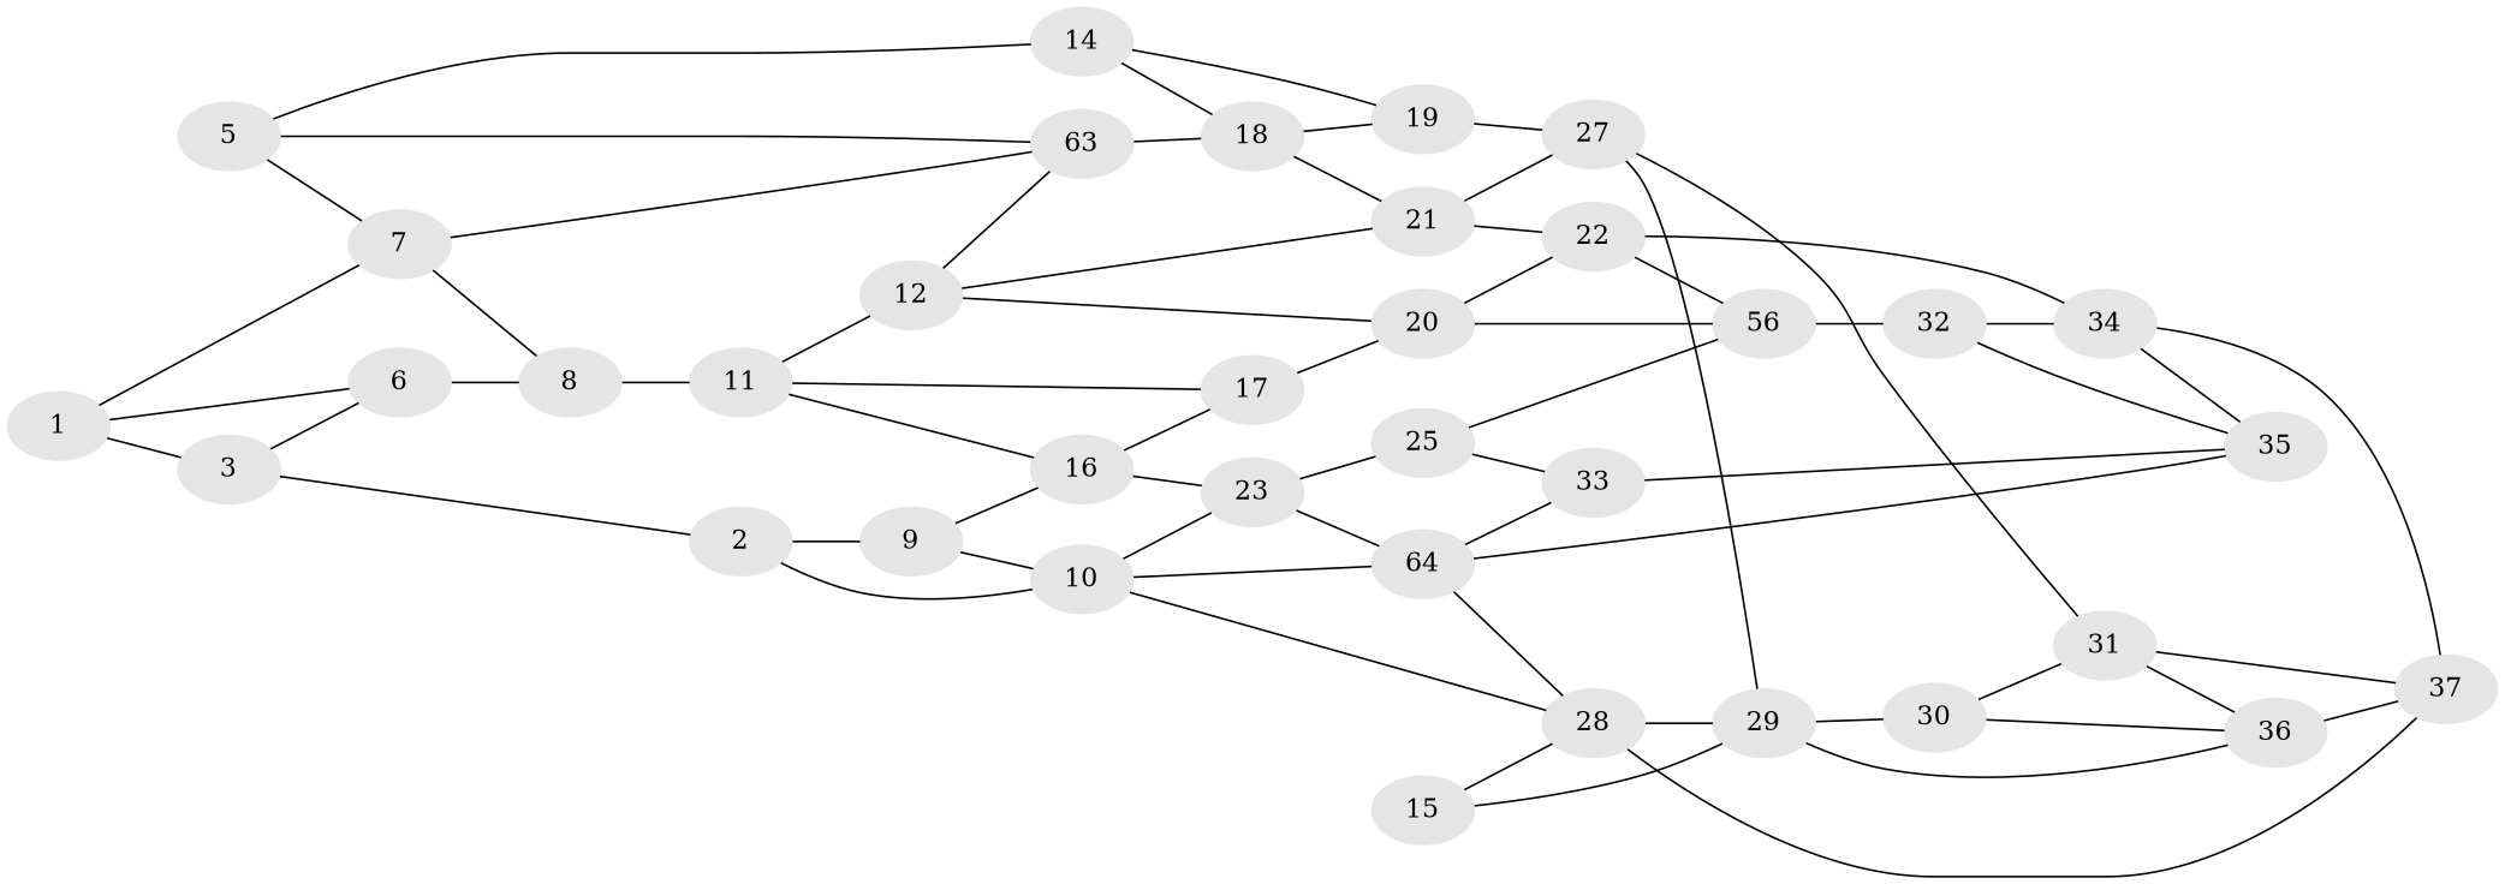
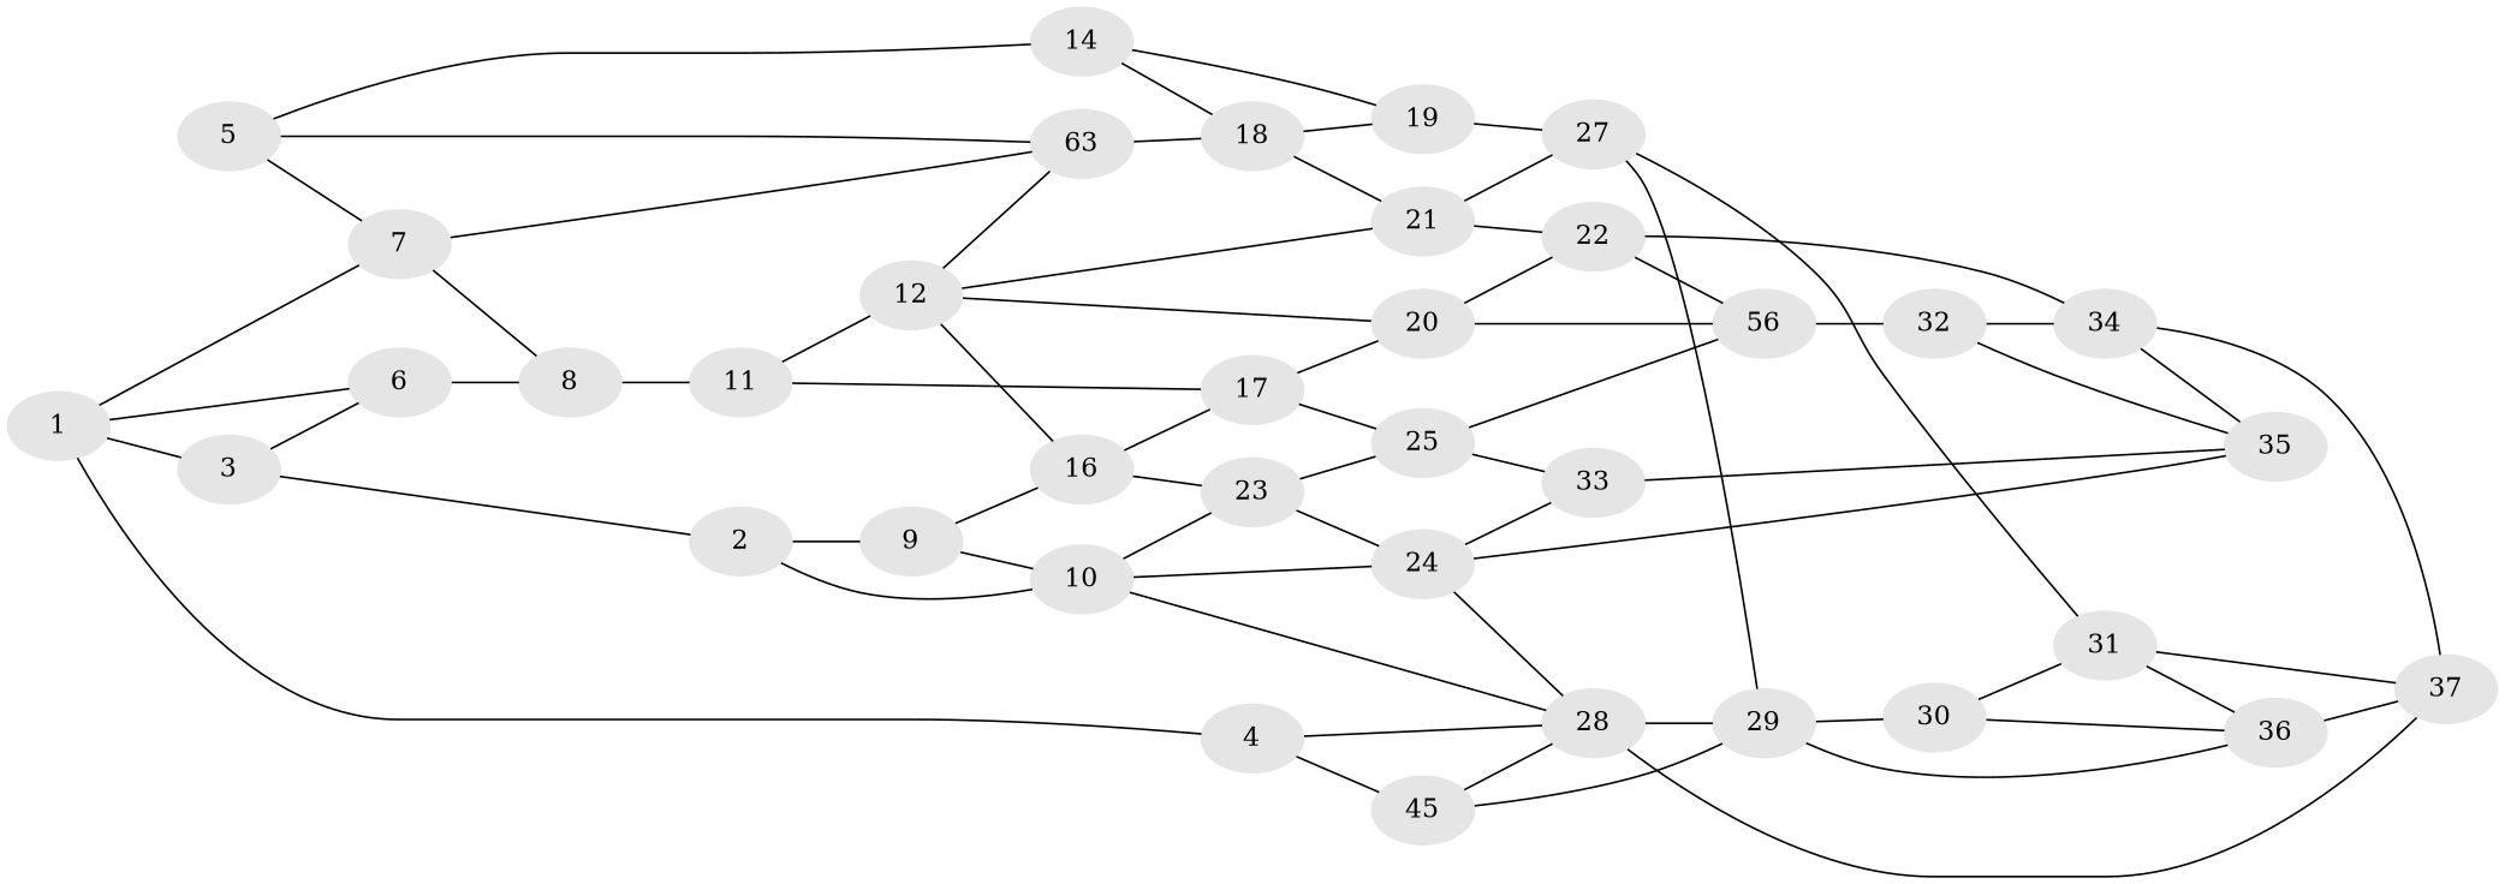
  graph {
    rankdir=LR
    node [color=gray90 style=filled]
    edge [weight=1.0]
    1
    3
+   4
    6
    7
    2
-   15
+   15 [label=45]
    28
    8
    n10 [label=63]
    9
    10
    16
    23
-   24 [label=64]
+   24
    5
    14
    29
    37
    18
    19
    11
    12
    17
    25
    33
    35
    20
    21
    22
    n31 [label=56]
    27
    30
    36
    31
    34
    32
    1 -- 3
+   1 -- 4
    1 -- 6
    1 -- 7
    3 -- 6
    3 -- 2
+   4 -- 15
+   4 -- 28
    6 -- 8 [weight=2.0]
    7 -- 8
    7 -- n10
    2 -- 9
    2 -- 10
    15 -- 28
    15 -- 29
    28 -- 29
    28 -- 37
    8 -- 11
    n10 -- 18
    9 -- 10
    9 -- 16
    10 -- 28
    10 -- 23
    10 -- 24
    16 -- 23
    16 -- 17
    23 -- 24
    23 -- 25
    24 -- 28
    24 -- 33
    24 -- 35
    5 -- 7
    5 -- n10
    5 -- 14
    14 -- 18
    14 -- 19
    29 -- 30
    29 -- 36
    18 -- 19
    18 -- 21
    19 -- 27
-   11 -- 16
+   12 -- 16
    11 -- 12
    11 -- 17
    12 -- n10
    12 -- 20
    12 -- 21
+   17 -- 25
    17 -- 20
    25 -- 33
    25 -- n31
    33 -- 35
    20 -- 22
    20 -- n31
    21 -- 22
    21 -- 27
    22 -- n31
    22 -- 34
    n31 -- 32
    27 -- 29
    27 -- 31
    30 -- 36
    30 -- 31
    36 -- 37
    31 -- 37
    31 -- 36
    34 -- 37
    34 -- 35
    32 -- 35
    32 -- 34
  }
